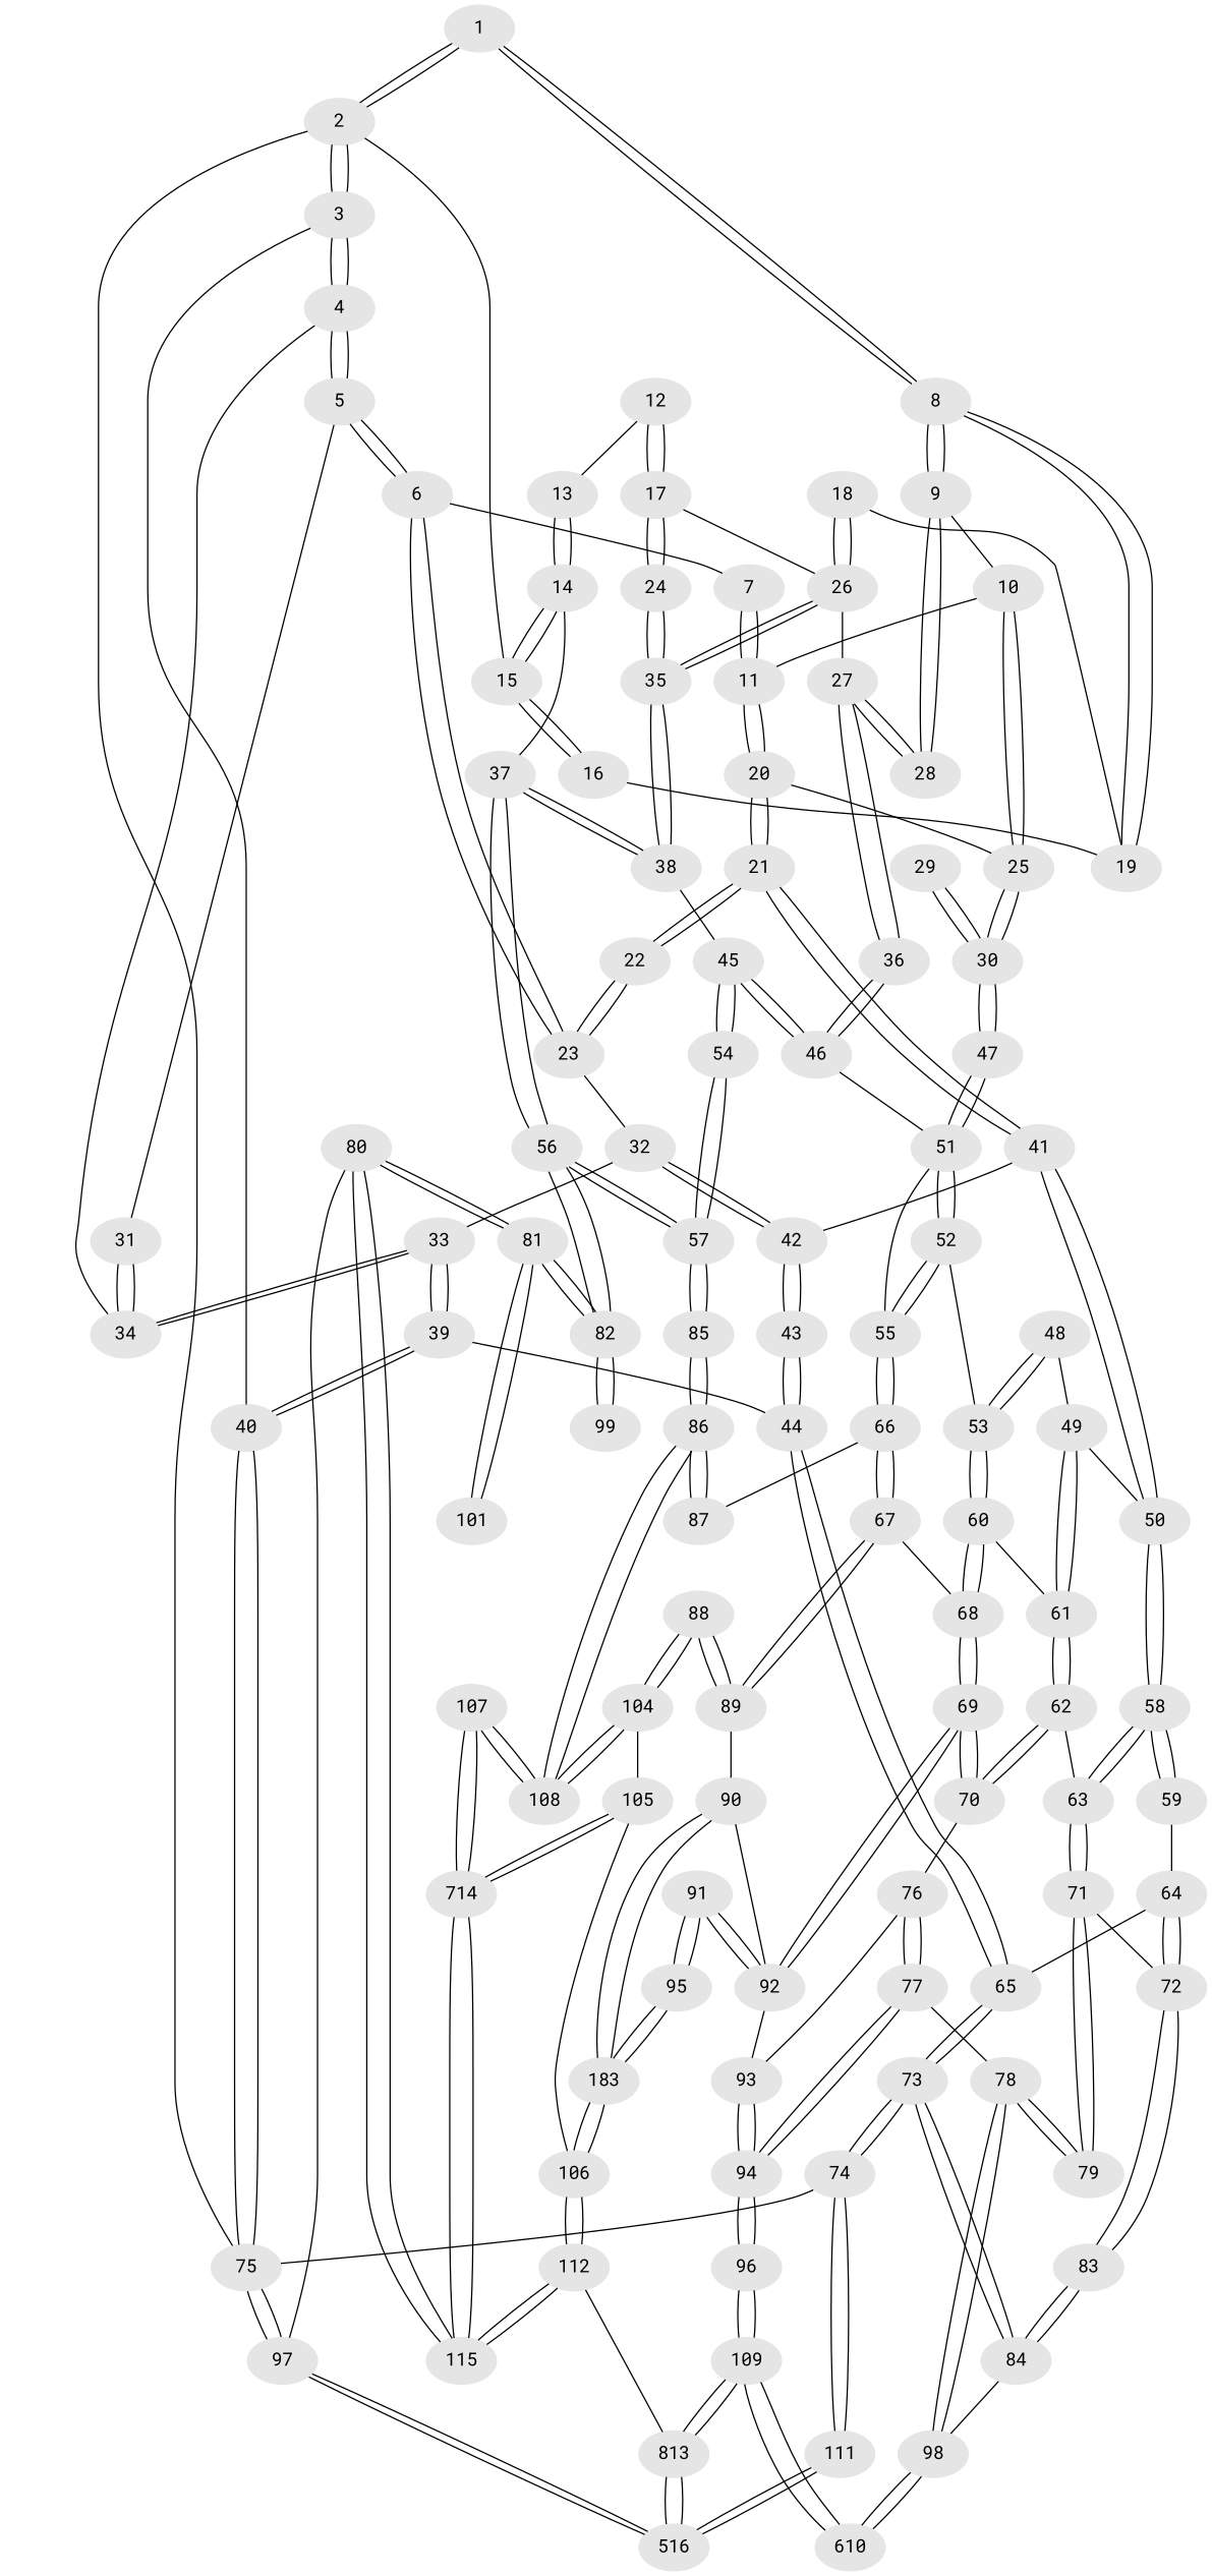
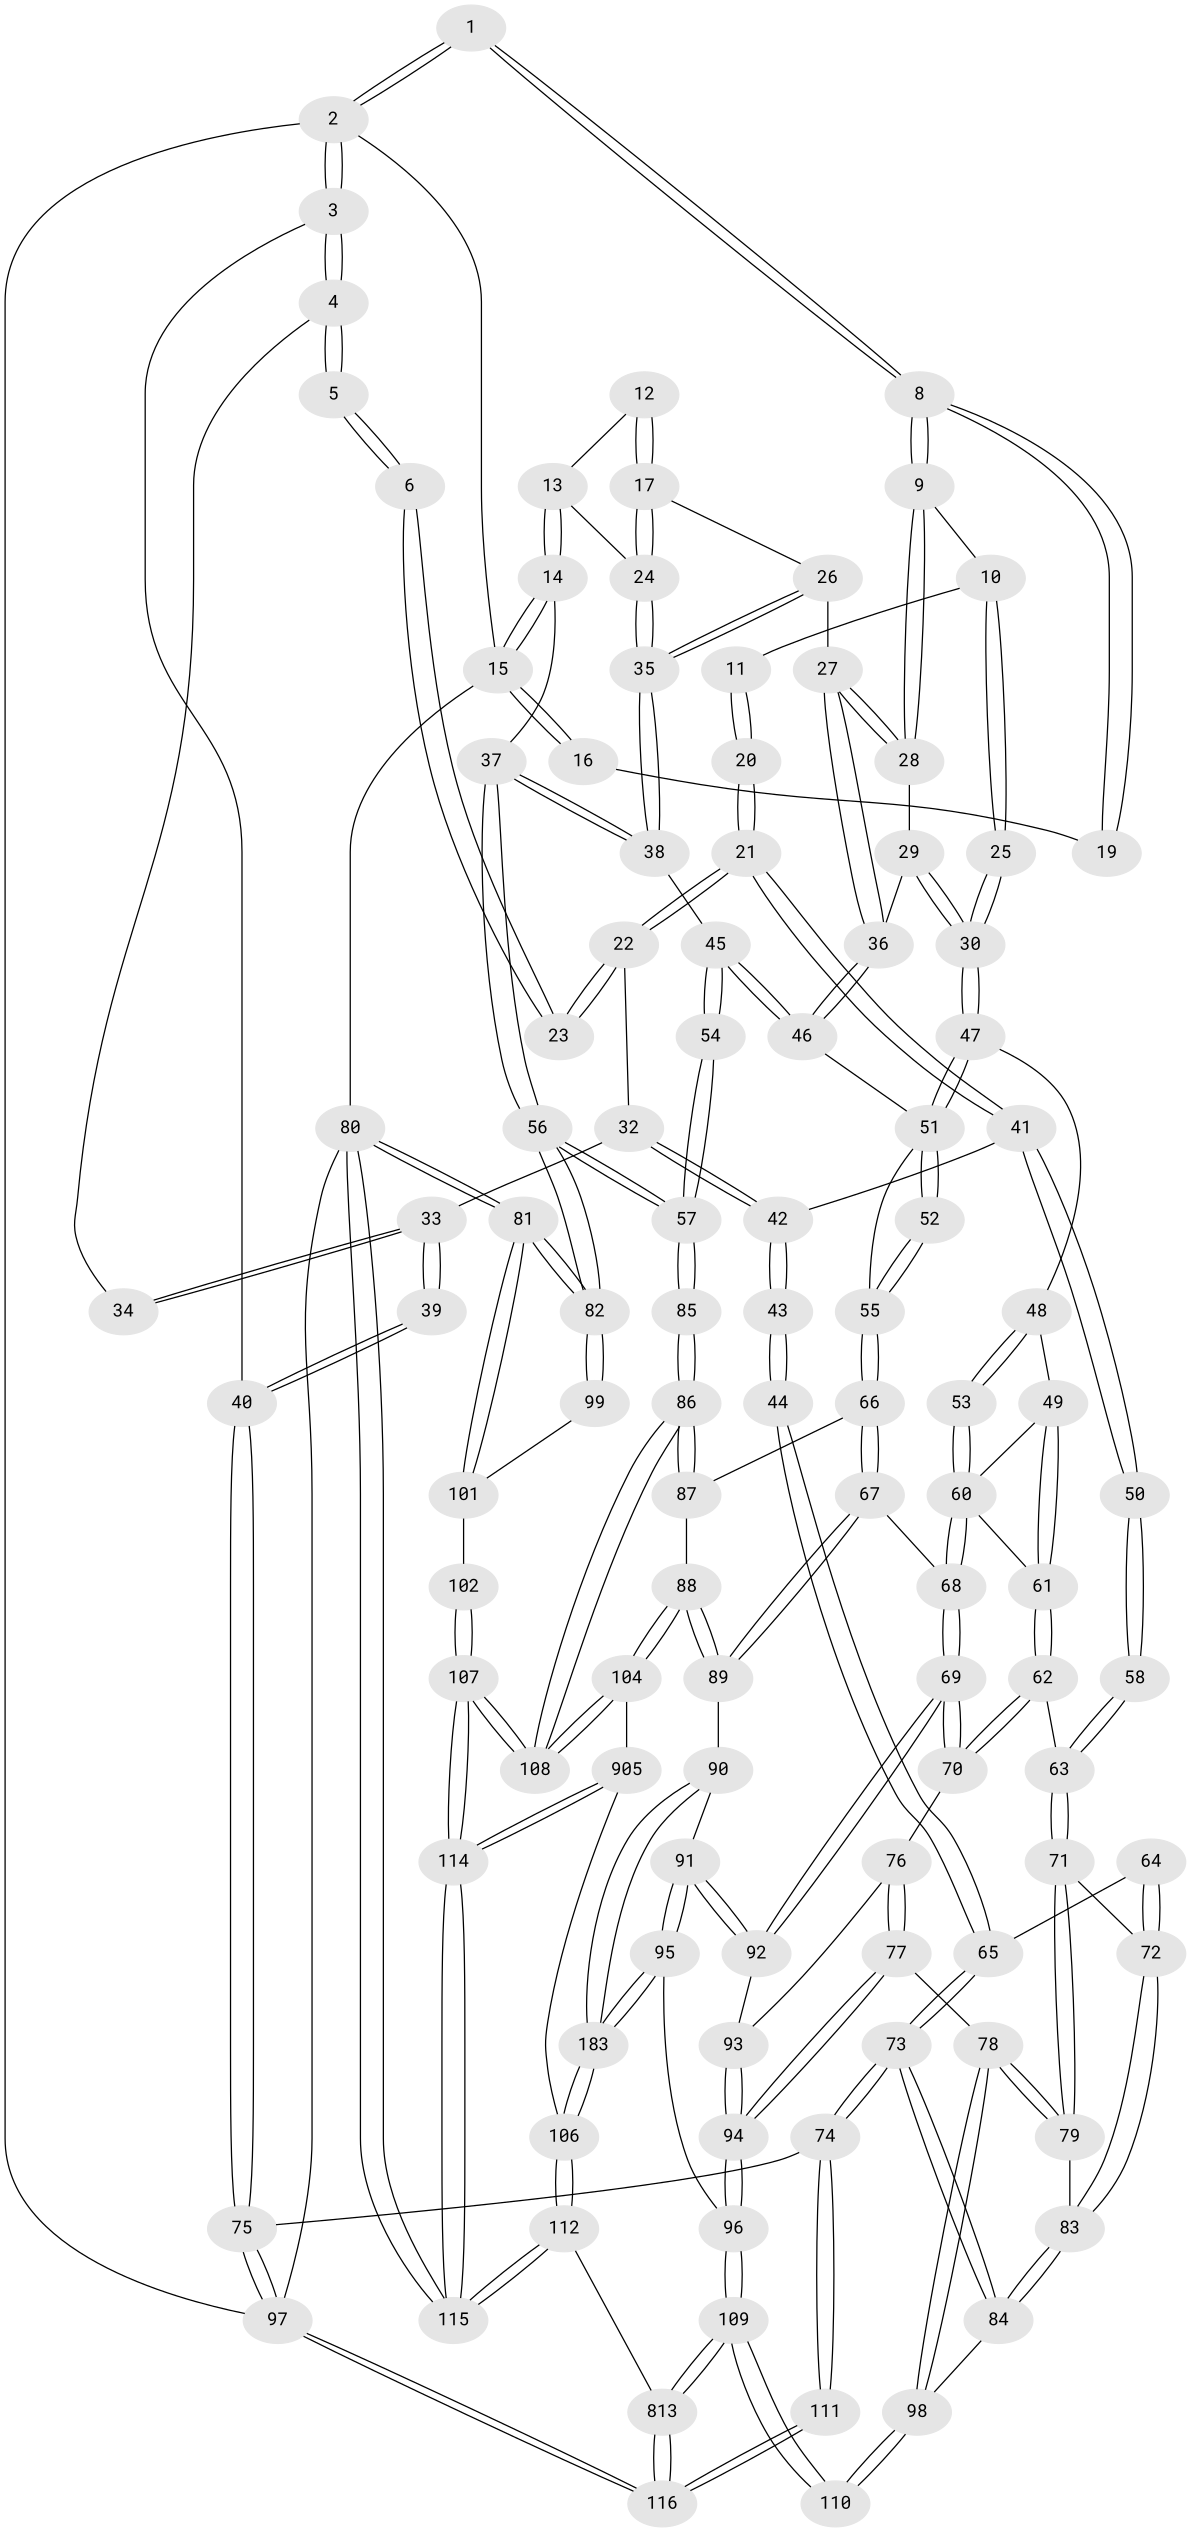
  graph {
    fontname="Roboto Mono"
    node [color=gray90 fontname="Roboto Mono" style=filled]
    edge [fontname="Roboto Mono"]
    1
    2
    8
    3
    15
    97
    9
    19
    4
    40
    16
    80
-   116 [label=516]
+   116
    5
    34
    75
    6
-   31
-   7
    23
    11
    20
    10
    28
    25
    29
    30
    21
    12
    13
    17
    14
    24
    26
    37
    35
    38
    56
    81
    115
-   18
    27
    22
    41
    32
    42
    50
    33
    47
    36
    46
    51
    48
    39
    43
    44
    45
    57
    82
    54
    65
    58
-   59
    64
    73
    52
    55
    49
    53
    61
    60
    62
    63
    66
    68
    85
    67
    87
    99
    86
    71
    72
    69
    70
    76
    79
    83
    74
    84
    89
    88
    90
    92
    93
    77
    111
    98
    78
    94
    96
-   110 [label=610]
+   110
    101
+   102
    108
    104
-   105
+   105 [label=905]
    91
    n108 [label=183]
    95
    106
    109
    n112 [label=813]
    107
-   114 [label=714]
+   114
    112
    1 -- 2
    1 -- 2
    1 -- 8
    1 -- 8
    2 -- 3
    2 -- 3
    2 -- 15
-   2 -- 75
+   2 -- 97
    8 -- 9
    8 -- 9
    8 -- 19
    8 -- 19
    3 -- 4
    3 -- 4
    3 -- 40
    15 -- 16
    15 -- 16
+   15 -- 80
    97 -- 116
    97 -- 116
    9 -- 10
    9 -- 28
    9 -- 28
    4 -- 5
    4 -- 5
    4 -- 34
    40 -- 75
    40 -- 75
    16 -- 19
    80 -- 97
    80 -- 81
    80 -- 81
    80 -- 115
    80 -- 115
    5 -- 6
    5 -- 6
-   5 -- 31
    75 -- 97
    75 -- 97
-   6 -- 7
    6 -- 23
    6 -- 23
-   31 -- 34
-   31 -- 34
-   7 -- 11
-   7 -- 11
    11 -- 20
    11 -- 20
-   20 -- 25
    20 -- 21
    20 -- 21
    10 -- 11
    10 -- 25
    10 -- 25
+   28 -- 29
    25 -- 30
    25 -- 30
    29 -- 30
    29 -- 30
+   29 -- 36
    30 -- 47
    30 -- 47
    21 -- 22
    21 -- 22
    21 -- 41
    21 -- 41
    12 -- 13
    12 -- 17
    12 -- 17
    13 -- 14
    13 -- 14
+   13 -- 24
    17 -- 24
    17 -- 24
    17 -- 26
    14 -- 15
    14 -- 15
    14 -- 37
    24 -- 35
    24 -- 35
    26 -- 35
    26 -- 35
    26 -- 27
    37 -- 38
    37 -- 38
    37 -- 56
    37 -- 56
    35 -- 38
    35 -- 38
    38 -- 45
    56 -- 57
    56 -- 57
    56 -- 82
    56 -- 82
    81 -- 82
    81 -- 82
    81 -- 101
    81 -- 101
-   18 -- 19
-   18 -- 26
-   18 -- 26
    27 -- 28
    27 -- 28
    27 -- 36
    27 -- 36
    22 -- 23
    22 -- 23
-   23 -- 32
+   22 -- 32
    41 -- 42
    41 -- 50
    41 -- 50
    32 -- 42
    32 -- 42
    32 -- 33
    42 -- 43
    42 -- 43
    50 -- 58
    50 -- 58
    33 -- 34
    33 -- 34
    33 -- 39
    33 -- 39
    47 -- 51
    47 -- 51
+   47 -- 48
    36 -- 46
    36 -- 46
    46 -- 51
    51 -- 52
    51 -- 52
    51 -- 55
    48 -- 49
    48 -- 53
    48 -- 53
    39 -- 40
    39 -- 40
-   39 -- 44
    43 -- 44
    43 -- 44
    44 -- 65
    44 -- 65
    45 -- 46
    45 -- 46
    45 -- 54
    45 -- 54
    57 -- 85
    57 -- 85
    82 -- 99
    82 -- 99
    54 -- 57
    54 -- 57
    65 -- 73
    65 -- 73
-   58 -- 59
-   58 -- 59
    58 -- 63
    58 -- 63
-   59 -- 64
    64 -- 65
    64 -- 72
    64 -- 72
    73 -- 74
    73 -- 74
    73 -- 84
    73 -- 84
    52 -- 55
    52 -- 55
-   52 -- 53
    55 -- 66
    55 -- 66
-   49 -- 50
+   49 -- 60
    49 -- 61
    49 -- 61
    53 -- 60
    53 -- 60
    61 -- 62
    61 -- 62
    60 -- 61
    60 -- 68
    60 -- 68
    62 -- 63
    62 -- 70
    62 -- 70
    63 -- 71
    63 -- 71
    66 -- 67
    66 -- 67
    66 -- 87
    68 -- 69
    68 -- 69
    85 -- 86
    85 -- 86
    67 -- 68
    67 -- 89
    67 -- 89
+   87 -- 88
+   99 -- 101
    86 -- 87
    86 -- 87
    86 -- 108
    86 -- 108
    71 -- 72
    71 -- 79
    71 -- 79
    72 -- 83
    72 -- 83
    69 -- 70
    69 -- 70
    69 -- 92
    69 -- 92
    70 -- 76
    76 -- 93
    76 -- 77
    76 -- 77
+   79 -- 83
    83 -- 84
    83 -- 84
    74 -- 75
    74 -- 111
    74 -- 111
    84 -- 98
    89 -- 90
    88 -- 89
    88 -- 89
    88 -- 104
    88 -- 104
-   90 -- 92
+   90 -- 91
    90 -- n108
    90 -- n108
    92 -- 93
    93 -- 94
    93 -- 94
    77 -- 78
    77 -- 94
    77 -- 94
    111 -- 116
    111 -- 116
    98 -- 110
    98 -- 110
    78 -- 79
    78 -- 79
    78 -- 98
    78 -- 98
    94 -- 96
    94 -- 96
    96 -- 109
    96 -- 109
+   101 -- 102
+   102 -- 107
+   102 -- 107
    104 -- 108
    104 -- 108
    104 -- 105
    105 -- 106
    105 -- 114
    105 -- 114
    91 -- 92
    91 -- 92
    91 -- 95
    91 -- 95
    n108 -- 106
    n108 -- 106
+   95 -- 96
    95 -- n108
    95 -- n108
    106 -- 112
    106 -- 112
    109 -- 110
    109 -- 110
    109 -- n112
    109 -- n112
    n112 -- 116
    n112 -- 116
    107 -- 108
    107 -- 108
    107 -- 114
    107 -- 114
    114 -- 115
    114 -- 115
    112 -- 115
    112 -- 115
    112 -- n112
  }
